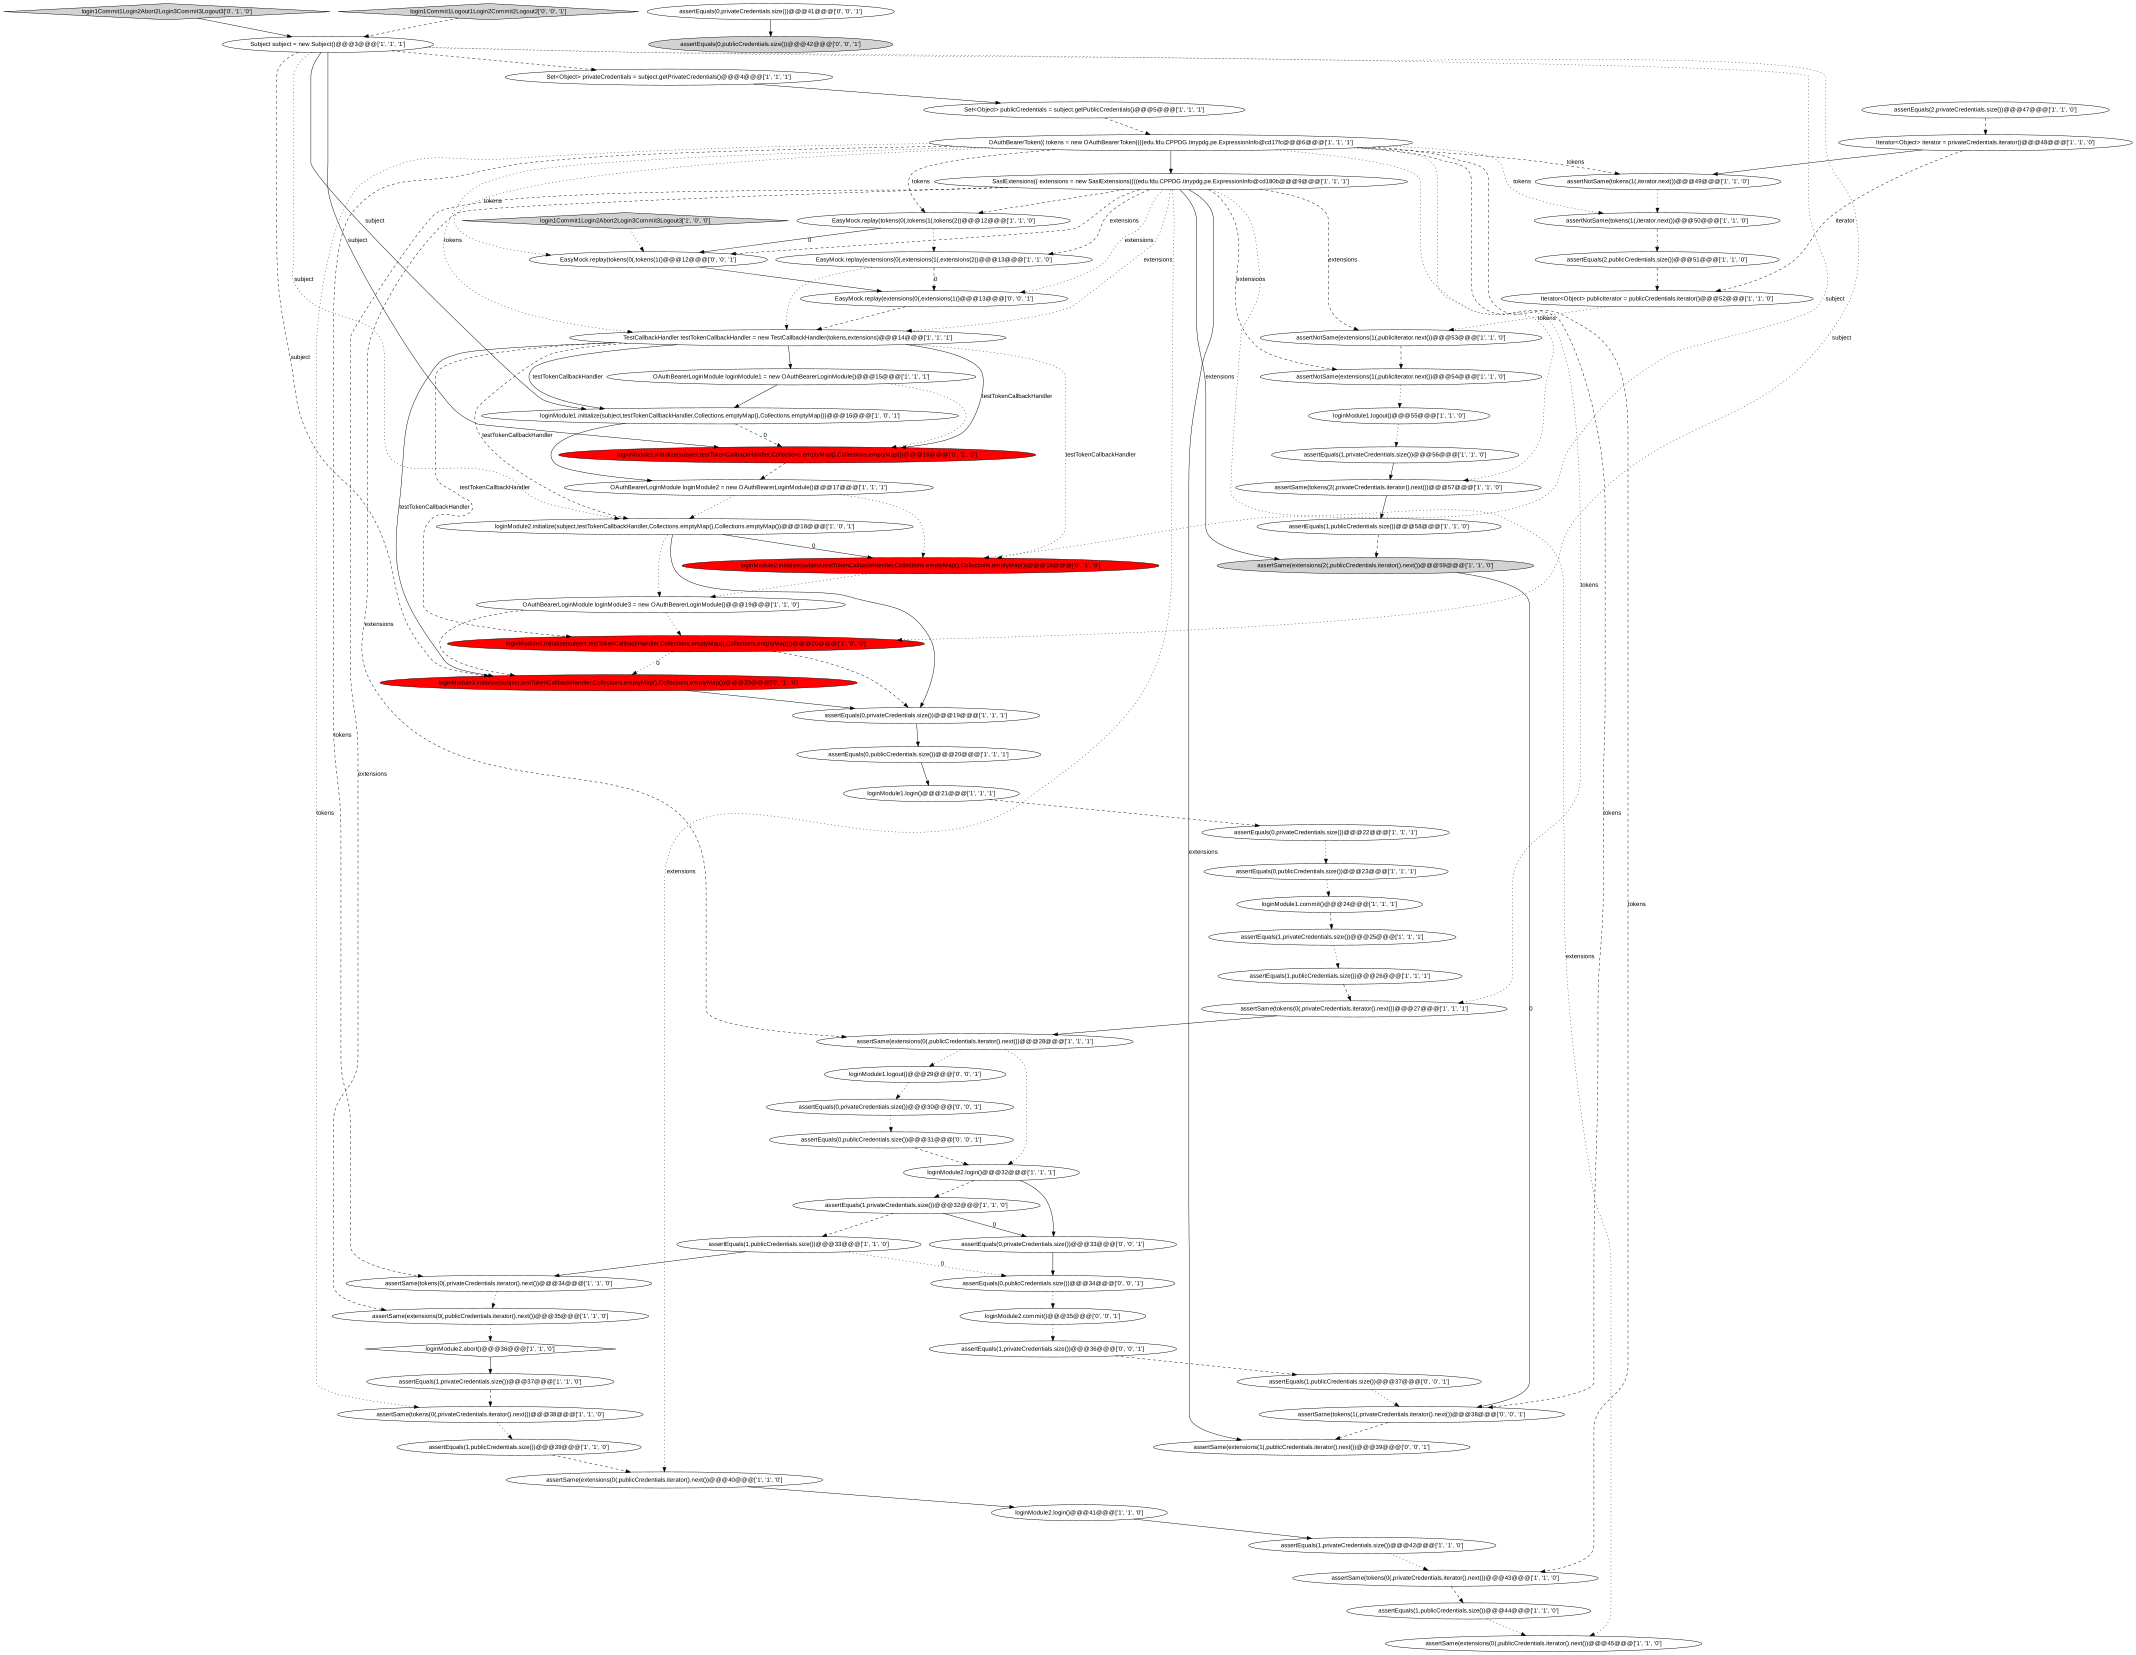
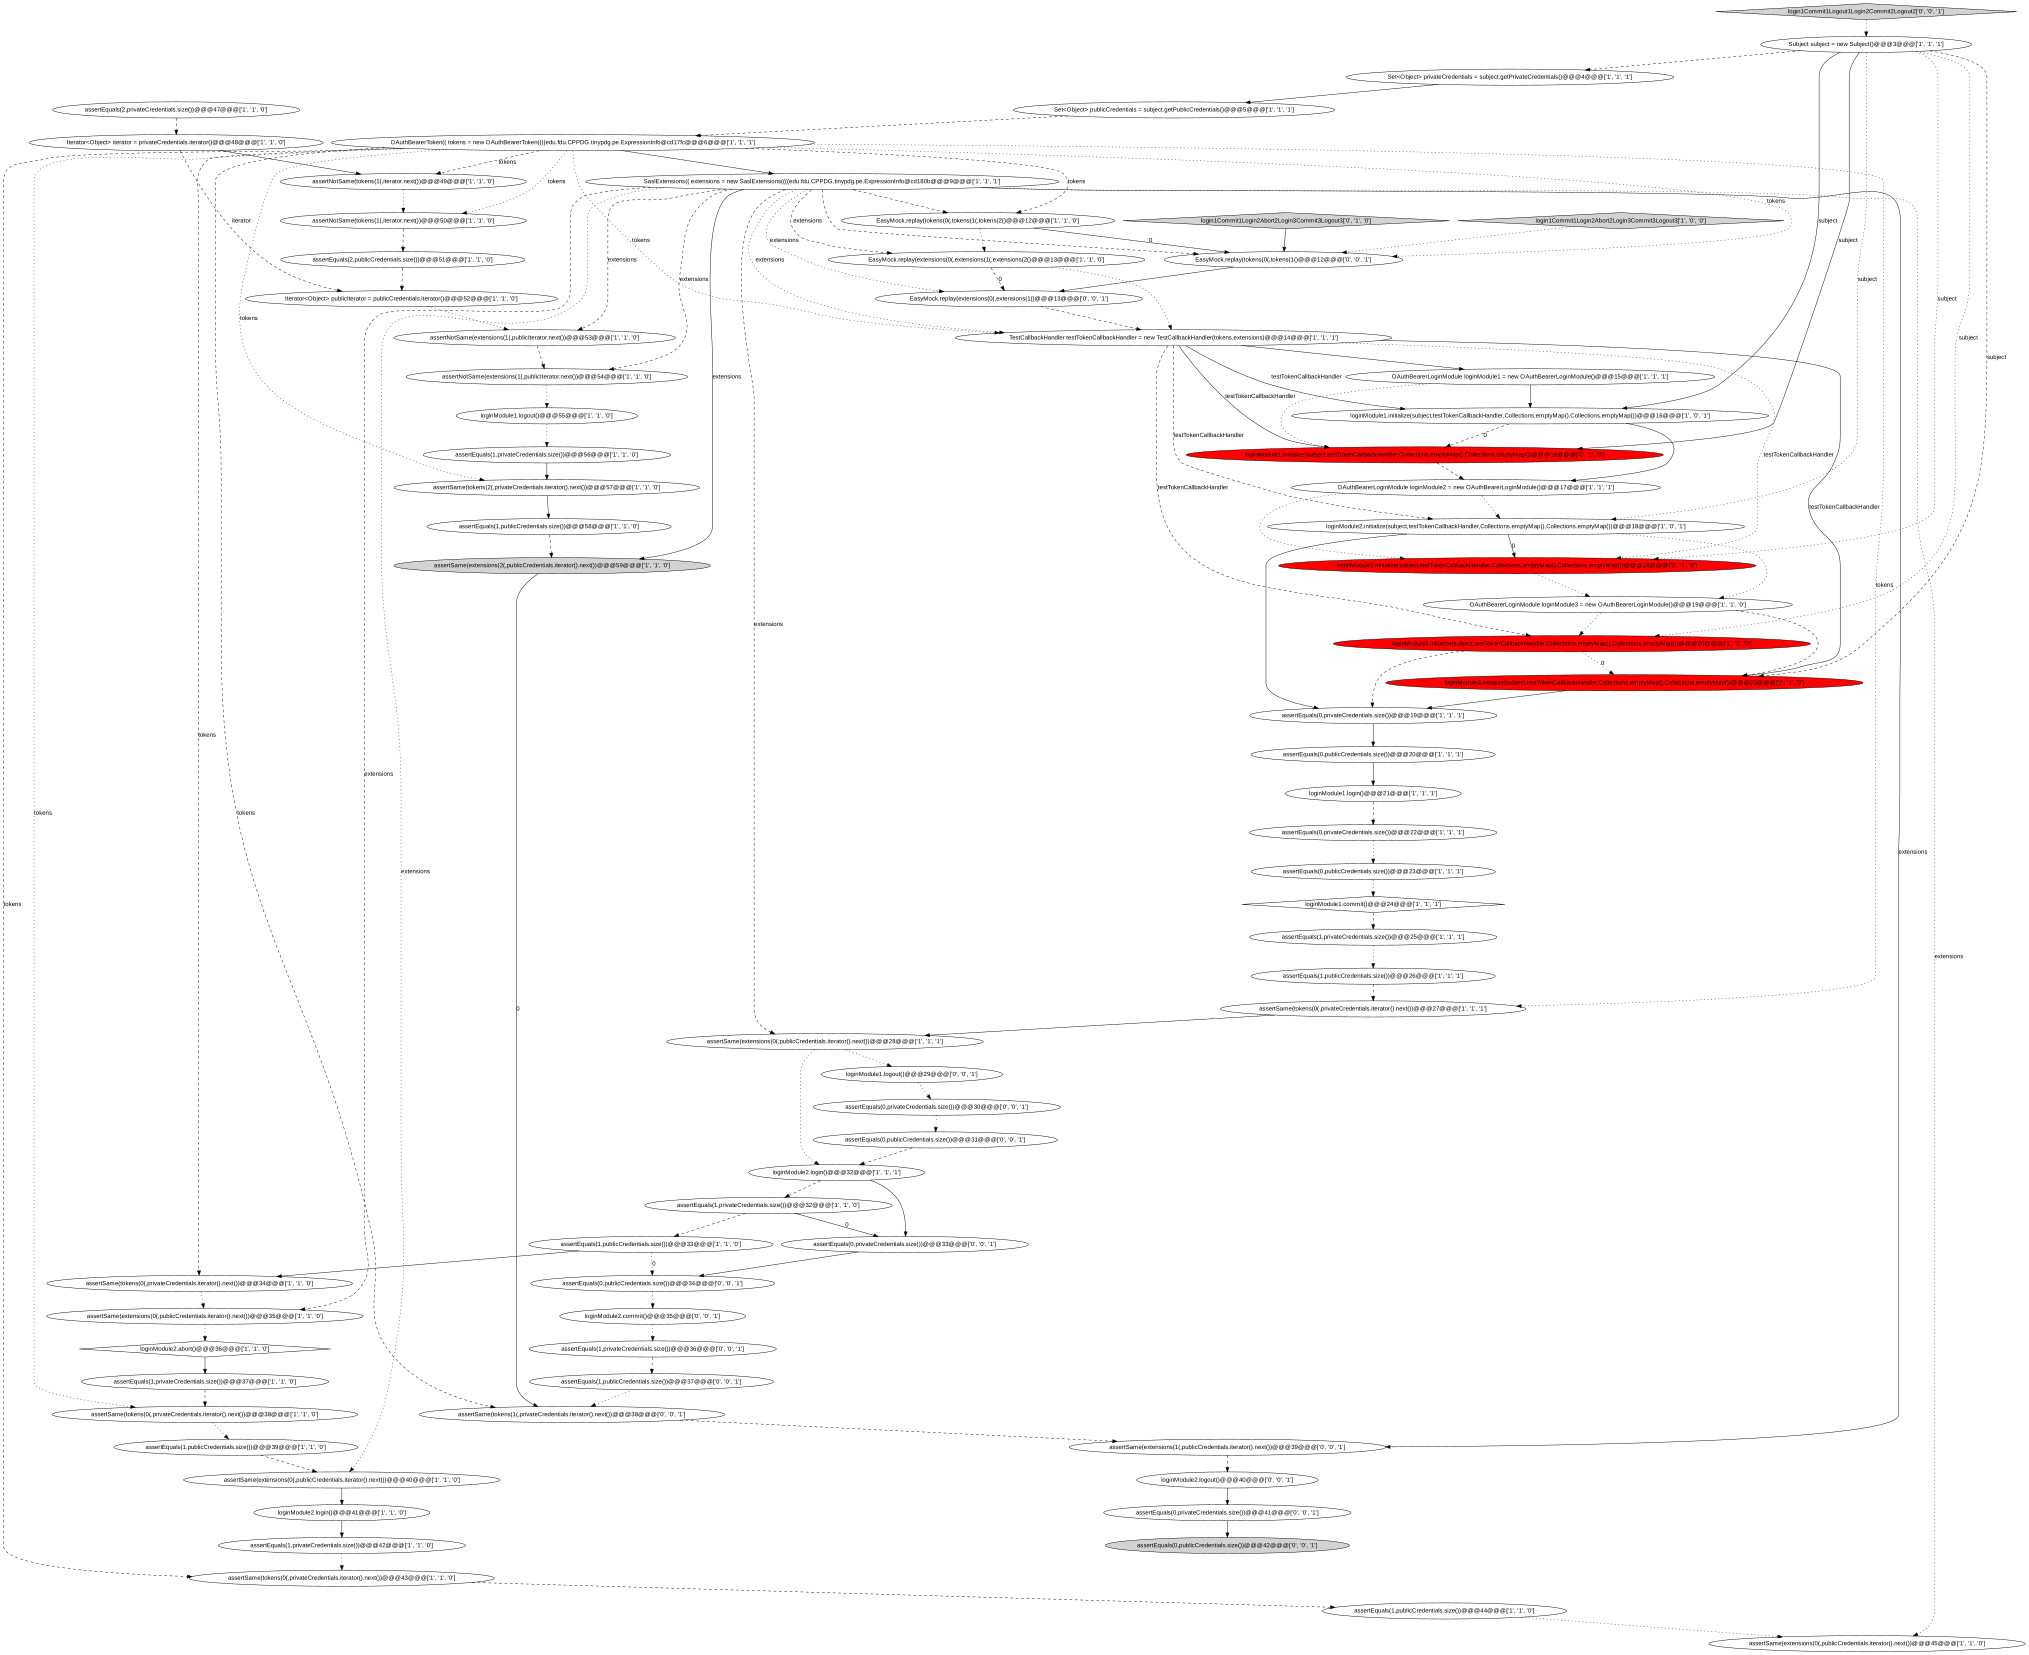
  digraph {
    fontname="Liberation Sans"
    node [fillcolor=white fontname="Liberation Sans" shape=ellipse style=filled]
    edge [fontname="Liberation Sans" style=dotted]
    n1 [label="assertSame(extensions(0(,publicCredentials.iterator().next())@@@28@@@['1', '1', '1']"]
    n2 [label="loginModule2.login()@@@32@@@['1', '1', '1']"]
    n3 [label="loginModule1.logout()@@@29@@@['0', '0', '1']"]
    n4 [label="assertEquals(0,privateCredentials.size())@@@33@@@['0', '0', '1']"]
    n5 [label="assertEquals(1,privateCredentials.size())@@@32@@@['1', '1', '0']"]
    n6 [label="assertEquals(0,privateCredentials.size())@@@30@@@['0', '0', '1']"]
    n7 [label="assertEquals(0,publicCredentials.size())@@@34@@@['0', '0', '1']"]
    n8 [label="loginModule2.commit()@@@35@@@['0', '0', '1']"]
    n9 [label="OAuthBearerLoginModule loginModule3 = new OAuthBearerLoginModule()@@@19@@@['1', '1', '0']"]
    n10 [fillcolor=red label="loginModule3.initialize(subject,testTokenCallbackHandler,Collections.emptyMap(),Collections.emptyMap())@@@20@@@['1', '0', '0']"]
    n11 [fillcolor=red label="loginModule3.initialize(subject,testTokenCallbackHandler,Collections.emptyMap(),Collections.emptyMap())@@@20@@@['0', '1', '0']"]
    n12 [label="assertEquals(0,privateCredentials.size())@@@19@@@['1', '1', '1']"]
    n13 [label="assertNotSame(extensions(1(,publicIterator.next())@@@54@@@['1', '1', '0']"]
    n14 [label="loginModule1.logout()@@@55@@@['1', '1', '0']"]
    n15 [label="assertEquals(1,privateCredentials.size())@@@56@@@['1', '1', '0']"]
    n16 [label="assertEquals(0,publicCredentials.size())@@@31@@@['0', '0', '1']"]
    n17 [label="Iterator<Object> publicIterator = publicCredentials.iterator()@@@52@@@['1', '1', '0']"]
    n18 [label="assertNotSame(extensions(1(,publicIterator.next())@@@53@@@['1', '1', '0']"]
    n19 [label="Set<Object> publicCredentials = subject.getPublicCredentials()@@@5@@@['1', '1', '1']"]
    n20 [label="OAuthBearerToken(( tokens = new OAuthBearerToken((((edu.fdu.CPPDG.tinypdg.pe.ExpressionInfo@cd17fc@@@6@@@['1', '1', '1']"]
    n21 [label="assertSame(tokens(0(,privateCredentials.iterator().next())@@@34@@@['1', '1', '0']"]
    n22 [label="assertSame(tokens(1(,privateCredentials.iterator().next())@@@38@@@['0', '0', '1']"]
    n23 [label="assertSame(tokens(0(,privateCredentials.iterator().next())@@@27@@@['1', '1', '1']"]
    n24 [label="assertSame(tokens(2(,privateCredentials.iterator().next())@@@57@@@['1', '1', '0']"]
    n25 [label="assertSame(tokens(0(,privateCredentials.iterator().next())@@@43@@@['1', '1', '0']"]
    n26 [label="TestCallbackHandler testTokenCallbackHandler = new TestCallbackHandler(tokens,extensions)@@@14@@@['1', '1', '1']"]
    n27 [label="SaslExtensions(( extensions = new SaslExtensions((((edu.fdu.CPPDG.tinypdg.pe.ExpressionInfo@cd180b@@@9@@@['1', '1', '1']"]
    n28 [label="EasyMock.replay(tokens(0(,tokens(1()@@@12@@@['0', '0', '1']"]
    n29 [label="EasyMock.replay(tokens(0(,tokens(1(,tokens(2()@@@12@@@['1', '1', '0']"]
    n30 [label="assertNotSame(tokens(1(,iterator.next())@@@49@@@['1', '1', '0']"]
    n31 [label="assertNotSame(tokens(1(,iterator.next())@@@50@@@['1', '1', '0']"]
    n32 [label="assertSame(tokens(0(,privateCredentials.iterator().next())@@@38@@@['1', '1', '0']"]
    n33 [label="loginModule2.initialize(subject,testTokenCallbackHandler,Collections.emptyMap(),Collections.emptyMap())@@@18@@@['1', '0', '1']"]
    n34 [fillcolor=red label="loginModule2.initialize(subject,testTokenCallbackHandler,Collections.emptyMap(),Collections.emptyMap())@@@18@@@['0', '1', '0']"]
    n35 [label="assertEquals(0,publicCredentials.size())@@@20@@@['1', '1', '1']"]
    n36 [label="assertEquals(1,privateCredentials.size())@@@36@@@['0', '0', '1']"]
    n37 [label="assertEquals(1,publicCredentials.size())@@@37@@@['0', '0', '1']"]
    n38 [label="loginModule2.abort()@@@36@@@['1', '1', '0']" shape=diamond]
    n39 [label="assertEquals(1,privateCredentials.size())@@@37@@@['1', '1', '0']"]
    n40 [fillcolor=lightgray label="login1Commit1Login2Abort2Login3Commit3Logout3['0', '1', '0']" shape=diamond]
    n41 [label="Subject subject = new Subject()@@@3@@@['1', '1', '1']"]
    n42 [label="loginModule1.initialize(subject,testTokenCallbackHandler,Collections.emptyMap(),Collections.emptyMap())@@@16@@@['1', '0', '1']"]
    n43 [fillcolor=red label="loginModule1.initialize(subject,testTokenCallbackHandler,Collections.emptyMap(),Collections.emptyMap())@@@16@@@['0', '1', '0']"]
    n44 [label="Set<Object> privateCredentials = subject.getPrivateCredentials()@@@4@@@['1', '1', '1']"]
    n45 [label="assertSame(extensions(0(,publicCredentials.iterator().next())@@@35@@@['1', '1', '0']"]
    n46 [label="assertEquals(1,publicCredentials.size())@@@39@@@['1', '1', '0']"]
    n47 [label="assertSame(extensions(0(,publicCredentials.iterator().next())@@@40@@@['1', '1', '0']"]
    n48 [label="loginModule2.login()@@@41@@@['1', '1', '0']"]
    n49 [label="assertSame(extensions(1(,publicCredentials.iterator().next())@@@39@@@['0', '0', '1']"]
+   n50 [label="loginModule2.logout()@@@40@@@['0', '0', '1']"]
    n51 [label="assertEquals(1,publicCredentials.size())@@@33@@@['1', '1', '0']"]
    n52 [label="assertEquals(1,privateCredentials.size())@@@42@@@['1', '1', '0']"]
    n53 [label="assertEquals(1,publicCredentials.size())@@@26@@@['1', '1', '1']"]
    n54 [label="assertEquals(1,publicCredentials.size())@@@58@@@['1', '1', '0']"]
    n55 [label="assertEquals(1,privateCredentials.size())@@@25@@@['1', '1', '1']"]
    n56 [label="assertEquals(1,publicCredentials.size())@@@44@@@['1', '1', '0']"]
    n57 [label="assertSame(extensions(0(,publicCredentials.iterator().next())@@@45@@@['1', '1', '0']"]
    n58 [label="EasyMock.replay(extensions(0(,extensions(1(,extensions(2()@@@13@@@['1', '1', '0']"]
    n59 [label="EasyMock.replay(extensions(0(,extensions(1()@@@13@@@['0', '0', '1']"]
    n60 [label="OAuthBearerLoginModule loginModule1 = new OAuthBearerLoginModule()@@@15@@@['1', '1', '1']"]
    n61 [fillcolor=lightgray label="assertSame(extensions(2(,publicCredentials.iterator().next())@@@59@@@['1', '1', '0']"]
    n62 [label="loginModule1.login()@@@21@@@['1', '1', '1']"]
    n63 [label="assertEquals(0,publicCredentials.size())@@@23@@@['1', '1', '1']"]
-   n64 [label="loginModule1.commit()@@@24@@@['1', '1', '1']"]
+   n64 [label="loginModule1.commit()@@@24@@@['1', '1', '1']" shape=diamond]
    n65 [label="assertEquals(0,privateCredentials.size())@@@41@@@['0', '0', '1']"]
    n66 [fillcolor=lightgray label="assertEquals(0,publicCredentials.size())@@@42@@@['0', '0', '1']"]
    n67 [label="Iterator<Object> iterator = privateCredentials.iterator()@@@48@@@['1', '1', '0']"]
    n68 [label="assertEquals(0,privateCredentials.size())@@@22@@@['1', '1', '1']"]
    n69 [label="assertEquals(2,publicCredentials.size())@@@51@@@['1', '1', '0']"]
    n70 [label="OAuthBearerLoginModule loginModule2 = new OAuthBearerLoginModule()@@@17@@@['1', '1', '1']"]
    n71 [label="assertEquals(2,privateCredentials.size())@@@47@@@['1', '1', '0']"]
    n72 [fillcolor=lightgray label="login1Commit1Login2Abort2Login3Commit3Logout3['1', '0', '0']" shape=diamond]
    n73 [fillcolor=lightgray label="login1Commit1Logout1Login2Commit2Logout2['0', '0', '1']" shape=diamond]
    n1 -> n2
    n1 -> n3
    n2 -> n4 [style=solid]
    n2 -> n5 [style=dashed]
    n3 -> n6
    n4 -> n7 [style=solid]
    n5 -> n4 [label=0 style=solid]
    n5 -> n51 [style=dashed]
    n6 -> n16
    n7 -> n8
    n8 -> n36
    n9 -> n10
    n9 -> n11 [style=dashed]
    n10 -> n11 [label=0]
    n10 -> n12 [style=dashed]
    n11 -> n12 [style=solid]
    n12 -> n35 [style=solid]
    n13 -> n14
    n14 -> n15
    n15 -> n24 [style=solid]
    n16 -> n2 [style=dashed]
    n17 -> n18
    n18 -> n13 [style=dashed]
    n19 -> n20 [style=dashed]
    n20 -> n21 [label=tokens style=dashed]
    n20 -> n22 [label=tokens style=dashed]
    n20 -> n23 [label=tokens]
    n20 -> n24 [label=tokens]
    n20 -> n25 [label=tokens style=dashed]
    n20 -> n26 [label=tokens]
    n20 -> n27 [style=solid]
    n20 -> n28 [label=tokens]
    n20 -> n29 [label=tokens style=dashed]
    n20 -> n30 [label=tokens style=dashed]
    n20 -> n31 [label=tokens]
    n20 -> n32 [label=tokens]
    n21 -> n45
    n22 -> n49 [style=dashed]
    n23 -> n1 [style=solid]
    n24 -> n54 [style=solid]
    n25 -> n56 [style=dashed]
    n26 -> n10 [label=testTokenCallbackHandler style=dashed]
    n26 -> n11 [label=testTokenCallbackHandler style=solid]
    n26 -> n33 [label=testTokenCallbackHandler style=dashed]
    n26 -> n34 [label=testTokenCallbackHandler]
    n26 -> n42 [label=testTokenCallbackHandler style=solid]
    n26 -> n43 [label=testTokenCallbackHandler style=solid]
    n26 -> n60 [style=solid]
    n27 -> n1 [label=extensions style=dashed]
    n27 -> n13 [label=extensions style=dashed]
    n27 -> n18 [label=extensions style=dashed]
    n27 -> n26 [label=extensions]
    n27 -> n28 [style=dashed]
    n27 -> n29 [style=dashed]
    n27 -> n45 [label=extensions style=dashed]
    n27 -> n47 [label=extensions]
    n27 -> n49 [label=extensions style=solid]
    n27 -> n57 [label=extensions]
    n27 -> n58 [label=extensions style=dashed]
    n27 -> n59 [label=extensions]
    n27 -> n61 [label=extensions style=solid]
    n28 -> n59 [style=solid]
    n29 -> n28 [label=0 style=solid]
    n29 -> n58
    n30 -> n31
    n31 -> n69 [style=dashed]
    n32 -> n46
    n33 -> n9
    n33 -> n12 [style=solid]
    n33 -> n34 [label=0 style=solid]
    n34 -> n9
    n35 -> n62 [style=solid]
    n36 -> n37 [style=dashed]
    n37 -> n22
    n38 -> n39 [style=solid]
    n39 -> n32 [style=dashed]
-   n40 -> n41 [style=solid]
+   n40 -> n28 [style=solid]
    n41 -> n10 [label=subject]
    n41 -> n11 [label=subject style=dashed]
    n41 -> n33 [label=subject]
    n41 -> n34 [label=subject]
    n41 -> n42 [label=subject style=solid]
    n41 -> n43 [label=subject style=solid]
    n41 -> n44 [style=dashed]
    n42 -> n43 [label=0 style=dashed]
    n42 -> n70 [style=solid]
    n43 -> n70 [style=dashed]
    n44 -> n19 [style=solid]
    n45 -> n38
    n46 -> n47 [style=dashed]
    n47 -> n48 [style=solid]
    n48 -> n52 [style=solid]
+   n49 -> n50 [style=dashed]
+   n50 -> n65 [style=solid]
    n51 -> n7 [label=0]
    n51 -> n21 [style=solid]
    n52 -> n25
    n53 -> n23 [style=dashed]
    n54 -> n61 [style=dashed]
    n55 -> n53
    n56 -> n57
    n58 -> n26
    n58 -> n59 [label=0 style=dashed]
    n59 -> n26 [style=dashed]
    n60 -> n42 [style=solid]
    n60 -> n43
    n61 -> n22 [label=0 style=solid]
    n62 -> n68 [style=dashed]
    n63 -> n64
    n64 -> n55 [style=dashed]
    n65 -> n66 [style=solid]
    n67 -> n17 [label=iterator style=dashed]
    n67 -> n30 [style=solid]
    n68 -> n63
    n69 -> n17 [style=dashed]
    n70 -> n33
    n70 -> n34
    n71 -> n67 [style=dashed]
    n72 -> n28
-   n73 -> n41 [style=dashed]
+   n73 -> n41
  }
